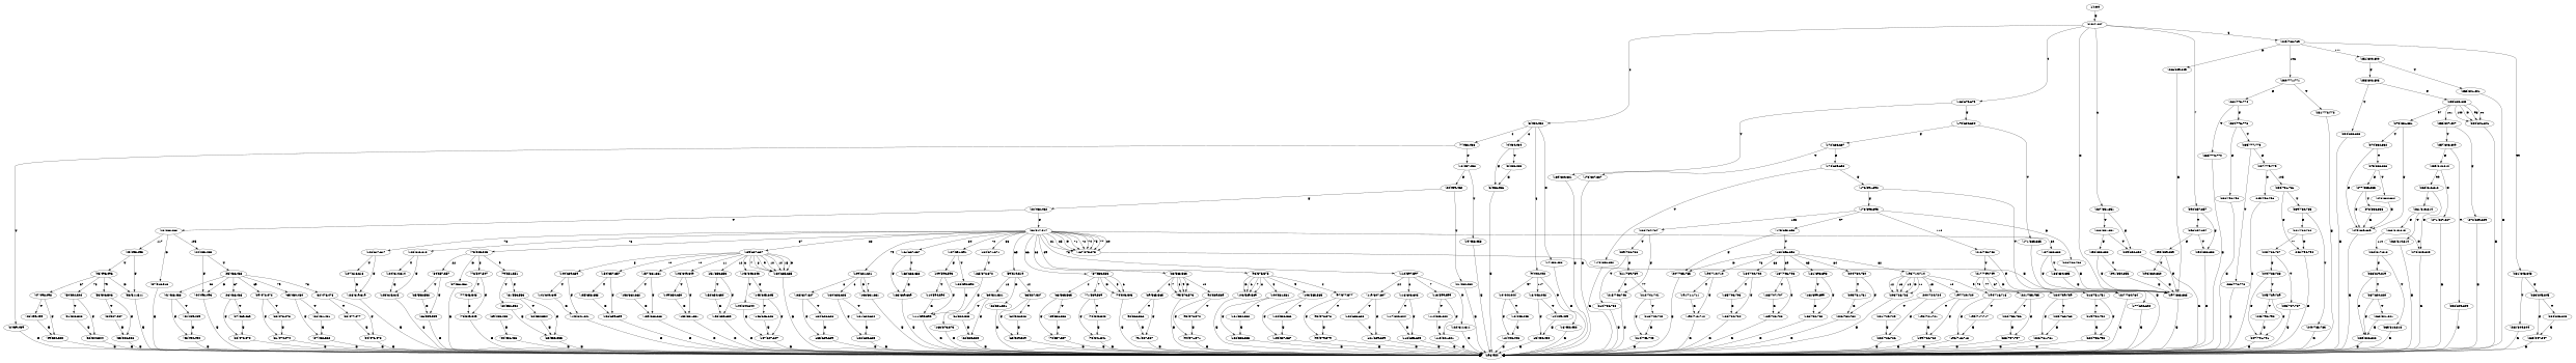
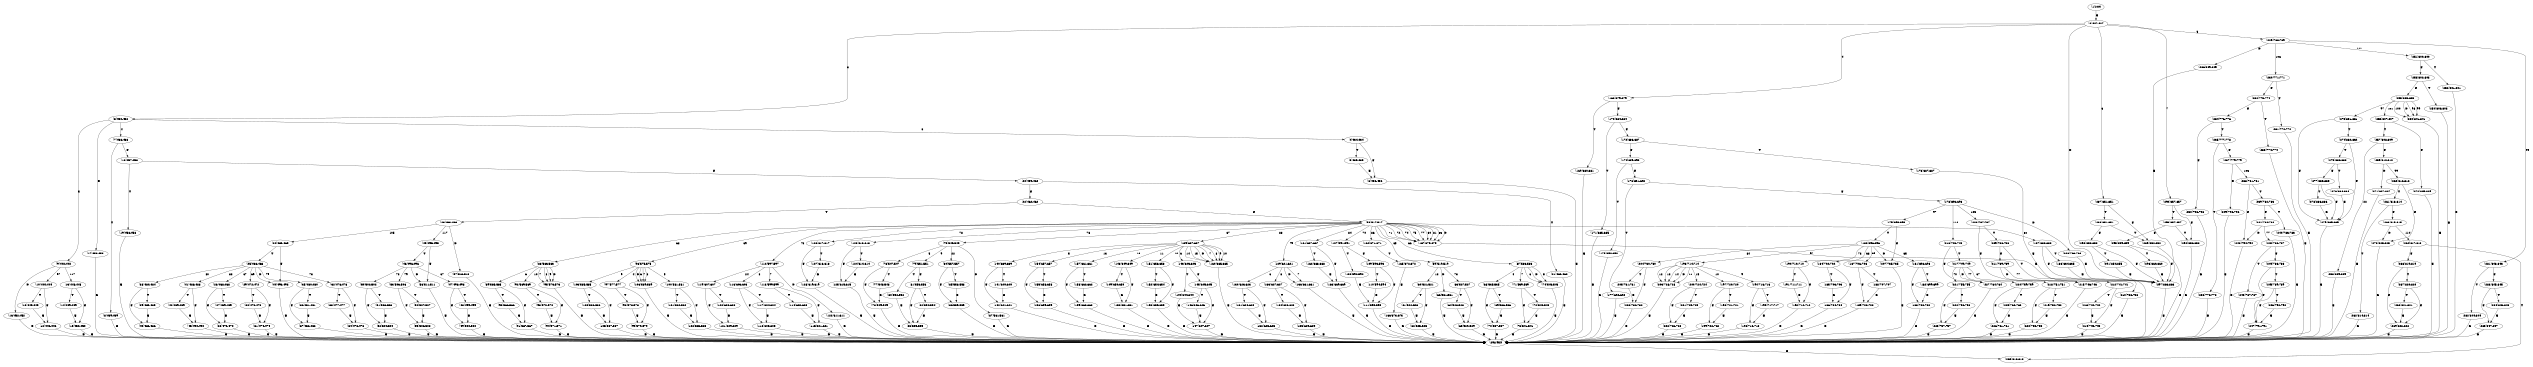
  digraph {
    fontname="DejaVu Serif"
    node [fontname="DejaVu Serif"]
    edge [fontname="DejaVu Serif"]
    n1 [label="(1)root"]
    n2 [label="(2)427-427"]
    n3 [label="(3)430-432"]
    n4 [label="(168)679-679"]
    n5 [label="(229)768-769"]
    n6 [label="(287)851-851"]
    n7 [label="(292)857-857"]
    n8 [label="(297)863-863"]
    n9 [label="(4)434-434"]
    n10 [label="(7)438-438"]
    n11 [label="(9)442-442"]
    n12 [label="(17)453-453"]
    n13 [label="(170)684-684"]
    n14 [label="(169)680-681"]
    n15 [label="(230)771-771"]
    n16 [label="(251)800-800"]
    n17 [label="(281)843-843"]
    n18 [label="(286)849-849"]
    n19 [label="(288)851-851"]
    n20 [label="(289)852-852"]
    n21 [label="(293)857-857"]
    n22 [label="(294)858-858"]
    n23 [label="(298)exit"]
    n24 [label="(5)435-435"]
    n25 [label="(6)436-436"]
    n26 [label="(8)439-439"]
    n27 [label="(18)457-458"]
    n28 [label="(10)444-444"]
    n29 [label="(13)448-448"]
    n30 [label="(16)452-452"]
    n31 [label="(19)458-458"]
    n32 [label="(20)459-460"]
    n33 [label="(10)445-445"]
    n34 [label="(12)446-446"]
    n35 [label="(14)449-449"]
    n36 [label="(15)450-450"]
    n37 [label="(21)460-460"]
    n38 [label="(22)462-462"]
    n39 [label="(23)463-463"]
    n40 [label="(58)517-517"]
    n41 [label="(24)465-465"]
    n42 [label="(45)495-495"]
    n43 [label="(57)513-513"]
    n44 [label="(25)466-466"]
    n45 [label="(44)493-493"]
    n46 [label="(46)496-496"]
    n47 [label="(56)511-511"]
    n48 [label="(59)519-519"]
    n49 [label="(67)533-533"]
    n50 [label="(75)545-545"]
    n51 [label="(88)563-563"]
    n52 [label="(96)575-575"]
    n53 [label="(107)591-591"]
    n54 [label="(112)597-597"]
    n55 [label="(126)617-617"]
    n56 [label="(123)613-613"]
    n57 [label="(137)633-633"]
    n58 [label="(139)637-637"]
    n59 [label="(129)621-621"]
    n60 [label="(161)667-667"]
    n61 [label="(167)675-675"]
    n62 [label="(164)671-671"]
    n63 [label="(26)468-468"]
    n64 [label="(29)472-472"]
    n65 [label="(35)480-480"]
    n66 [label="(32)476-476"]
+   n67 [label="(38)484-484"]
    n68 [label="(41)488-488"]
    n69 [label="(27)469-469"]
    n70 [label="(28)470-470"]
    n71 [label="(31)474-474"]
    n72 [label="(30)473-473"]
    n73 [label="(36)481-481"]
-   n74 [label="(37)482-582"]
+   n74 [label="(37)482-482"]
    n75 [label="(34)478-478"]
    n76 [label="(33)477-477"]
    n77 [label="(39)485-485"]
    n78 [label="(40)486-486"]
    n79 [label="(42)489-489"]
    n80 [label="(43)490-490"]
    n81 [label="(47)498-498"]
    n82 [label="(50)502-502"]
    n83 [label="(53)506-506"]
    n84 [label="(49)500-500"]
    n85 [label="(48)499-499"]
    n86 [label="(51)503-503"]
    n87 [label="(52)504-504"]
    n88 [label="(55)508-508"]
    n89 [label="(54)507-507"]
    n90 [label="(63)527-527"]
    n91 [label="(60)521-521"]
    n92 [label="(66)531-531"]
    n93 [label="(64)528-528"]
    n94 [label="(65)529-529"]
    n95 [label="(62)525-525"]
    n96 [label="(61)522-523"]
    n97 [label="(68)535-535"]
    n98 [label="(71)539-539"]
    n99 [label="(74)543-543"]
    n100 [label="(76)547-547"]
    n101 [label="(79)551-551"]
    n102 [label="(84)557-557"]
    n103 [label="(87)561-561"]
    n104 [label="(92)569-569"]
    n105 [label="(95)573-573"]
    n106 [label="(89)565-565"]
    n107 [label="(103)585-585"]
    n108 [label="(100)581-581"]
    n109 [label="(97)577-577"]
    n110 [label="(106)589-589"]
    n111 [label="(108)592-592"]
    n112 [label="(109)593-593"]
    n113 [label="(119)607-607"]
    n114 [label="(116)603-603"]
    n115 [label="(113)599-599"]
    n116 [label="(122)611-611"]
    n117 [label="(127)618-618"]
    n118 [label="(128)619-619"]
    n119 [label="(125)615-615"]
    n120 [label="(124)614-614"]
    n121 [label="(138)634-635"]
    n122 [label="(140)639-639"]
    n123 [label="(143)643-643"]
    n124 [label="(154)657-657"]
    n125 [label="(157)661-661"]
    n126 [label="(148)649-649"]
    n127 [label="(151)653-653"]
    n128 [label="(160)665-665"]
    n129 [label="(136)631-631"]
    n130 [label="(130)623-623"]
    n131 [label="(133)627-627"]
    n132 [label="(163)669-669"]
    n133 [label="(162)668-668"]
    n134 [label="(165)672-672"]
    n135 [label="(69)536-536"]
    n136 [label="(70)537-537"]
    n137 [label="(72)540-540"]
    n138 [label="(73)541-541"]
    n139 [label="(77)548-548"]
    n140 [label="(78)549-549"]
    n141 [label="(81)553-553"]
    n142 [label="(80)552-552"]
    n143 [label="(83)555-555"]
    n144 [label="(82)554-554"]
    n145 [label="(85)558-558"]
    n146 [label="(86)559-559"]
    n147 [label="(93)570-570"]
    n148 [label="(94)571-571"]
    n149 [label="(91)567-567"]
    n150 [label="(90)566-566"]
    n151 [label="(102)583-583"]
    n152 [label="(104)586-586"]
    n153 [label="(105)587-587"]
    n154 [label="(101)582-582"]
    n155 [label="(98)578-578"]
    n156 [label="(99)579-579"]
    n157 [label="(110)594-594"]
    n158 [label="(111)595-595"]
    n159 [label="(121)609-609"]
    n160 [label="(120)608-608"]
    n161 [label="(118)605-605"]
    n162 [label="(117)604-604"]
    n163 [label="(115)601-601"]
    n164 [label="(114)600-600"]
    n165 [label="(141)640-640"]
    n166 [label="(142)641-641"]
    n167 [label="(144)644-644"]
    n168 [label="(145)645-645"]
    n169 [label="(155)658-658"]
    n170 [label="(156)659-659"]
    n171 [label="(158)662-662"]
    n172 [label="(159)663-663"]
    n173 [label="(149)650-650"]
    n174 [label="(150)651-651"]
    n175 [label="(152)654-654"]
    n176 [label="(153)655-655"]
    n177 [label="(147)647-647"]
    n178 [label="(146)646-646"]
    n179 [label="(131)624-624"]
    n180 [label="(132)625-625"]
    n181 [label="(135)629-629"]
    n182 [label="(134)628-628"]
    n183 [label="(171)685-685"]
    n184 [label="(172)686-687"]
    n185 [label="(174)689-690"]
    n186 [label="(173)687-687"]
    n187 [label="(175)690-690"]
    n188 [label="(176)691-692"]
    n189 [label="(178)693-693"]
    n190 [label="(177)692-692"]
    n191 [label="(166)673-673"]
    n192 [label="(186)704-704"]
    n193 [label="(187)706-706"]
    n194 [label="(188)707-707"]
    n195 [label="(189)708-708"]
    n196 [label="(184)702-702"]
    n197 [label="(185)703-703"]
    n198 [label="(190)710-710"]
    n199 [label="(191)711-711"]
    n200 [label="(192)712-712"]
    n201 [label="(179)695-695"]
    n202 [label="(216)748-748"]
    n203 [label="(208)737-737"]
    n204 [label="(228)766-766"]
    n205 [label="(180)696-696"]
    n206 [label="(207)735-735"]
    n207 [label="(217)749-749"]
    n208 [label="(227)764-764"]
    n209 [label="(215)746-746"]
    n210 [label="(209)738-738"]
    n211 [label="(181)698-698"]
    n212 [label="(204)730-730"]
    n213 [label="(193)714-714"]
    n214 [label="(182)699-699"]
    n215 [label="(183)700-700"]
    n216 [label="(205)731-731"]
    n217 [label="(206)732-732"]
    n218 [label="(200)724-724"]
    n219 [label="(203)728-728"]
    n220 [label="(197)720-720"]
    n221 [label="(194)716-716"]
    n222 [label="(201)725-725"]
    n223 [label="(202)726-726"]
    n224 [label="(199)722-722"]
    n225 [label="(198)721-721"]
    n226 [label="(196)718-718"]
    n227 [label="(195)717-717"]
    n228 [label="(220)753-753"]
    n229 [label="(221)755-755"]
    n230 [label="(222)756-756"]
    n231 [label="(223)757-757"]
    n232 [label="(218)751-751"]
    n233 [label="(224)759-759"]
    n234 [label="(219)752-752"]
    n235 [label="(226)761-761"]
    n236 [label="(225)760-760"]
    n237 [label="(212)741-741"]
    n238 [label="(213)742-742"]
    n239 [label="(214)743-743"]
    n240 [label="(210)738-738"]
    n241 [label="(211)739-739"]
    n242 [label="(239)782-783"]
    n243 [label="(240)783-783"]
    n244 [label="(241)784-784"]
    n245 [label="(248)794-794"]
    n246 [label="(242)786-787"]
    n247 [label="(238)781-781"]
    n248 [label="(237)779-779"]
    n249 [label="(249)796-796"]
    n250 [label="(236)778-778"]
    n251 [label="(235)777-778"]
    n252 [label="(234)776-776"]
    n253 [label="(250)798-798"]
    n254 [label="(233)774-774"]
    n255 [label="(232)773-774"]
    n256 [label="(231)772-772"]
    n257 [label="(252)801-801"]
    n258 [label="(253)802-803"]
    n259 [label="(283)845-845"]
    n260 [label="(282)844-844"]
    n261 [label="(254)803-803"]
    n262 [label="(255)805-805"]
    n263 [label="(273)831-831"]
    n264 [label="(280)841-841"]
    n265 [label="(256)807-807"]
    n266 [label="(274)832-832"]
    n267 [label="(279)839-839"]
    n268 [label="(272)829-829"]
    n269 [label="(257)808-809"]
    n270 [label="(246)790-790"]
    n271 [label="(247)791-791"]
    n272 [label="(244)788-788"]
    n273 [label="(245)789-789"]
    n274 [label="(243)787-787"]
    n275 [label="(275)833-833"]
    n276 [label="(277)835-835"]
    n277 [label="(276)834-834"]
    n278 [label="(278)836-836"]
    n279 [label="(285)847-847"]
    n280 [label="(284)846-846"]
    n281 [label="(290)853-853"]
    n282 [label="(258)809-809"]
    n283 [label="(259)810-810"]
    n284 [label="(260)812-812"]
    n285 [label="(271)827-827"]
    n286 [label="(270)825-825"]
    n287 [label="(261)813-814"]
    n288 [label="(262)814-814"]
    n289 [label="(263)815-815"]
    n290 [label="(264)817-818"]
    n291 [label="(266)819-819"]
    n292 [label="(265)818-818"]
    n293 [label="(267)820-820"]
    n294 [label="(269)822-822"]
    n295 [label="(268)821-821"]
    n296 [label="(291)854-855"]
    n297 [label="(295)859-859"]
    n298 [label="(296)860-860"]
    n1 -> n2 [label=E]
    n2 -> n3 [label=3]
    n2 -> n4 [label=4]
    n2 -> n5 [label=5]
    n2 -> n6 [label=6]
    n2 -> n7 [label=7]
    n2 -> n8 [label=D]
    n3 -> n9 [label=3]
    n3 -> n10 [label=4]
    n3 -> n11 [label=5]
    n3 -> n12 [label=D]
    n4 -> n13 [label=F]
    n4 -> n14 [label=T]
    n5 -> n15 [label=106]
    n5 -> n16 [label=111]
    n5 -> n17 [label=99]
    n5 -> n18 [label=D]
    n6 -> n19 [label=T]
    n6 -> n20 [label=F]
    n7 -> n21 [label=T]
    n7 -> n22 [label=F]
    n8 -> n23 [label=E]
    n9 -> n24 [label=T]
    n9 -> n25 [label=F]
    n10 -> n26 [label=T]
    n10 -> n27 [label=F]
    n11 -> n28 [label=97]
    n11 -> n29 [label=117]
    n11 -> n30 [label=D]
    n12 -> n23 [label=E]
    n13 -> n183 [label=T]
    n13 -> n184 [label=F]
    n14 -> n23 [label=E]
    n15 -> n255 [label=F]
    n15 -> n256 [label=T]
    n16 -> n257 [label=T]
    n16 -> n258 [label=F]
    n17 -> n259 [label=F]
    n17 -> n260 [label=T]
    n18 -> n8 [label=E]
    n19 -> n20 [label=T]
    n19 -> n281 [label=F]
    n20 -> n23 [label=E]
    n21 -> n22 [label=T]
    n21 -> n297 [label=F]
    n22 -> n23 [label=E]
    n24 -> n25 [label=E]
    n25 -> n23 [label=E]
    n26 -> n23 [label=E]
    n27 -> n31 [label=T]
    n27 -> n32 [label=F]
    n28 -> n33 [label=T]
    n28 -> n34 [label=F]
    n29 -> n35 [label=T]
    n29 -> n36 [label=F]
    n30 -> n23 [label=E]
    n31 -> n23 [label=E]
    n32 -> n37 [label=T]
    n32 -> n38 [label=F]
    n33 -> n34 [label=E]
    n34 -> n23 [label=E]
    n35 -> n36 [label=E]
    n36 -> n23 [label=E]
    n37 -> n23 [label=E]
    n38 -> n39 [label=T]
    n38 -> n40 [label=F]
    n39 -> n41 [label=105]
    n39 -> n42 [label=117]
    n39 -> n43 [label=D]
    n40 -> n48 [label=65]
    n40 -> n49 [label=66]
    n40 -> n50 [label=67]
    n40 -> n51 [label=68]
    n40 -> n52 [label=69]
    n40 -> n53 [label=70]
    n40 -> n54 [label=73]
    n40 -> n55 [label=78]
    n40 -> n56 [label=76]
    n40 -> n57 [label=82]
    n40 -> n58 [label=83]
    n40 -> n59 [label=79]
    n40 -> n60 [label=84]
    n40 -> n61 [label=71]
    n40 -> n61 [label=72]
    n40 -> n61 [label=74]
    n40 -> n61 [label=75]
    n40 -> n61 [label=77]
    n40 -> n61 [label=80]
    n40 -> n61 [label=81]
    n40 -> n61 [label=85]
    n40 -> n61 [label=D]
    n40 -> n62 [label=86]
    n41 -> n44 [label=T]
    n41 -> n45 [label=F]
    n42 -> n46 [label=T]
    n42 -> n47 [label=F]
    n43 -> n23 [label=E]
    n44 -> n45 [label=D]
    n44 -> n63 [label=67]
    n44 -> n64 [label=69]
    n44 -> n65 [label=79]
    n44 -> n66 [label=73]
+   n44 -> n67 [label=80]
    n44 -> n68 [label=83]
    n45 -> n23 [label=E]
    n46 -> n47 [label=D]
    n46 -> n81 [label=67]
    n46 -> n82 [label=73]
    n46 -> n83 [label=79]
    n47 -> n23 [label=E]
-   n48 -> n90 [label=14]
+   n48 -> n90 [label=73]
    n48 -> n91 [label=13]
    n48 -> n92 [label=D]
    n49 -> n97 [label=4]
    n49 -> n98 [label=7]
    n49 -> n99 [label=5]
    n49 -> n99 [label=6]
    n49 -> n99 [label=D]
    n50 -> n100 [label=5]
    n50 -> n101 [label=9]
    n50 -> n102 [label=22]
    n50 -> n103 [label=D]
    n51 -> n104 [label=10]
    n51 -> n105 [label=7]
    n51 -> n105 [label=8]
    n51 -> n105 [label=9]
    n51 -> n105 [label=D]
    n51 -> n106 [label=6]
    n52 -> n107 [label=9]
    n52 -> n108 [label=5]
    n52 -> n109 [label=4]
    n52 -> n110 [label=6]
    n52 -> n110 [label=7]
    n52 -> n110 [label=8]
    n52 -> n110 [label=D]
    n53 -> n111 [label=T]
    n53 -> n112 [label=F]
    n54 -> n113 [label=24]
    n54 -> n114 [label=8]
    n54 -> n115 [label=7]
    n54 -> n116 [label=D]
    n55 -> n117 [label=T]
    n55 -> n118 [label=F]
    n56 -> n119 [label=F]
    n56 -> n120 [label=T]
    n57 -> n8 [label=F]
    n57 -> n121 [label=T]
    n58 -> n122 [label=5]
    n58 -> n123 [label=6]
    n58 -> n124 [label=13]
    n58 -> n125 [label=16]
    n58 -> n126 [label=11]
    n58 -> n127 [label=12]
    n58 -> n128 [label=7]
    n58 -> n128 [label=8]
    n58 -> n128 [label=9]
    n58 -> n128 [label=10]
    n58 -> n128 [label=14]
    n58 -> n128 [label=15]
    n58 -> n128 [label=D]
    n59 -> n129 [label=7]
    n59 -> n129 [label=D]
    n59 -> n130 [label=6]
    n59 -> n131 [label=8]
    n60 -> n132 [label=F]
    n60 -> n133 [label=T]
    n61 -> n8 [label=E]
    n62 -> n134 [label=T]
    n63 -> n69 [label=T]
    n63 -> n70 [label=F]
    n64 -> n71 [label=F]
    n64 -> n72 [label=T]
    n65 -> n73 [label=T]
    n65 -> n74 [label=F]
    n66 -> n75 [label=F]
    n66 -> n76 [label=T]
+   n67 -> n77 [label=T]
+   n67 -> n78 [label=F]
    n68 -> n79 [label=T]
    n68 -> n80 [label=F]
    n69 -> n70 [label=E]
    n70 -> n23 [label=E]
    n71 -> n23 [label=E]
    n72 -> n71 [label=E]
    n73 -> n74 [label=E]
    n74 -> n23 [label=E]
    n75 -> n23 [label=E]
    n76 -> n75 [label=E]
    n77 -> n78 [label=E]
    n78 -> n23 [label=E]
    n79 -> n80 [label=E]
    n80 -> n23 [label=E]
    n81 -> n84 [label=F]
    n81 -> n85 [label=T]
    n82 -> n86 [label=T]
    n82 -> n87 [label=F]
    n83 -> n88 [label=F]
    n83 -> n89 [label=T]
    n84 -> n23 [label=E]
    n85 -> n84 [label=E]
    n86 -> n87 [label=E]
    n87 -> n23 [label=E]
    n88 -> n23 [label=E]
    n89 -> n88 [label=E]
    n90 -> n93 [label=T]
    n90 -> n94 [label=F]
    n91 -> n95 [label=F]
    n91 -> n96 [label=T]
    n92 -> n23 [label=E]
    n93 -> n94 [label=E]
    n94 -> n23 [label=E]
    n95 -> n23 [label=E]
    n96 -> n95 [label=E]
    n97 -> n135 [label=T]
    n97 -> n136 [label=F]
    n98 -> n137 [label=T]
    n98 -> n138 [label=F]
    n99 -> n23 [label=E]
    n100 -> n139 [label=T]
    n100 -> n140 [label=F]
    n101 -> n141 [label=F]
    n101 -> n142 [label=T]
    n102 -> n145 [label=T]
    n102 -> n146 [label=F]
    n103 -> n23 [label=E]
    n104 -> n147 [label=T]
    n104 -> n148 [label=F]
    n105 -> n23 [label=E]
    n106 -> n149 [label=F]
    n106 -> n150 [label=T]
    n107 -> n152 [label=T]
    n107 -> n153 [label=F]
    n108 -> n151 [label=F]
    n108 -> n154 [label=T]
    n109 -> n155 [label=T]
    n109 -> n156 [label=F]
    n110 -> n23 [label=E]
    n111 -> n158 [label=E]
    n112 -> n157 [label=T]
    n112 -> n158 [label=F]
    n113 -> n159 [label=F]
    n113 -> n160 [label=T]
    n114 -> n161 [label=F]
    n114 -> n162 [label=T]
    n115 -> n163 [label=F]
    n115 -> n164 [label=T]
    n116 -> n23 [label=E]
    n117 -> n118 [label=E]
    n118 -> n23 [label=E]
    n119 -> n23 [label=E]
    n120 -> n119 [label=E]
    n121 -> n8 [label=E]
    n122 -> n165 [label=T]
    n122 -> n166 [label=F]
    n123 -> n167 [label=T]
    n123 -> n168 [label=F]
    n124 -> n169 [label=T]
    n124 -> n170 [label=F]
    n125 -> n171 [label=T]
    n125 -> n172 [label=F]
    n126 -> n173 [label=T]
    n126 -> n174 [label=F]
    n127 -> n175 [label=T]
    n127 -> n176 [label=F]
    n128 -> n23 [label=E]
    n129 -> n23 [label=E]
    n130 -> n179 [label=T]
    n130 -> n180 [label=F]
    n131 -> n181 [label=F]
    n131 -> n182 [label=T]
    n132 -> n23 [label=E]
    n133 -> n132 [label=E]
    n134 -> n191 [label=E]
    n135 -> n136 [label=E]
    n136 -> n23 [label=E]
    n137 -> n138 [label=E]
    n138 -> n23 [label=E]
    n139 -> n140 [label=E]
    n140 -> n23 [label=E]
    n141 -> n143 [label=F]
    n141 -> n144 [label=T]
    n142 -> n143 [label=E]
    n143 -> n23 [label=E]
    n144 -> n143 [label=E]
    n145 -> n146 [label=E]
    n146 -> n23 [label=E]
    n147 -> n148 [label=E]
    n148 -> n23 [label=E]
    n149 -> n23 [label=E]
    n150 -> n149 [label=E]
    n151 -> n23 [label=E]
    n152 -> n153 [label=E]
    n153 -> n23 [label=E]
    n154 -> n151 [label=E]
    n155 -> n156 [label=E]
    n156 -> n23 [label=E]
    n157 -> n158 [label=E]
    n158 -> n23 [label=E]
    n159 -> n23 [label=E]
    n160 -> n159 [label=E]
    n161 -> n23 [label=E]
    n162 -> n161 [label=E]
    n163 -> n23 [label=E]
    n164 -> n163 [label=E]
    n165 -> n166 [label=E]
    n166 -> n23 [label=E]
    n167 -> n177 [label=E]
    n168 -> n177 [label=F]
    n168 -> n178 [label=T]
    n169 -> n170 [label=E]
    n170 -> n23 [label=E]
    n171 -> n172 [label=E]
    n172 -> n23 [label=E]
    n173 -> n174 [label=E]
    n174 -> n23 [label=E]
    n175 -> n176 [label=E]
    n176 -> n23 [label=E]
    n177 -> n23 [label=E]
    n178 -> n177 [label=E]
    n179 -> n180 [label=E]
    n180 -> n23 [label=E]
    n181 -> n23 [label=E]
    n182 -> n181 [label=E]
    n183 -> n23 [label=E]
    n184 -> n185 [label=F]
    n184 -> n186 [label=T]
    n185 -> n187 [label=T]
    n185 -> n188 [label=F]
    n186 -> n23 [label=E]
    n187 -> n23 [label=E]
    n188 -> n189 [label=F]
    n188 -> n190 [label=T]
    n189 -> n201 [label=97]
    n189 -> n202 [label=114]
    n189 -> n203 [label=105]
    n189 -> n204 [label=D]
    n190 -> n23 [label=E]
    n191 -> n23 [label=E]
    n192 -> n23 [label=E]
    n193 -> n194 [label=T]
    n193 -> n195 [label=F]
    n194 -> n195 [label=E]
    n195 -> n23 [label=E]
    n196 -> n192 [label=F]
    n196 -> n197 [label=T]
    n197 -> n192 [label=E]
    n198 -> n199 [label=T]
    n198 -> n200 [label=F]
    n199 -> n200 [label=E]
    n200 -> n23 [label=E]
    n201 -> n205 [label=T]
    n201 -> n206 [label=F]
    n202 -> n207 [label=T]
    n202 -> n208 [label=F]
    n203 -> n209 [label=F]
    n203 -> n210 [label=T]
    n204 -> n8 [label=E]
    n205 -> n193 [label=69]
    n205 -> n196 [label=68]
    n205 -> n198 [label=73]
    n205 -> n206 [label=D]
    n205 -> n211 [label=65]
    n205 -> n212 [label=84]
-   n205 -> n213 [label=82]
+   n205 -> n213 [label=97]
    n206 -> n23 [label=E]
    n207 -> n208 [label=D]
    n207 -> n229 [label=70]
    n207 -> n232 [label=67]
    n207 -> n233 [label=77]
    n208 -> n23 [label=E]
    n209 -> n23 [label=E]
    n210 -> n240 [label=T]
    n210 -> n241 [label=F]
    n211 -> n214 [label=T]
    n211 -> n215 [label=F]
    n212 -> n216 [label=T]
    n212 -> n217 [label=F]
    n213 -> n218 [label=15]
    n213 -> n219 [label=11]
    n213 -> n219 [label=12]
    n213 -> n219 [label=13]
    n213 -> n219 [label=14]
    n213 -> n219 [label=D]
    n213 -> n220 [label=10]
    n213 -> n221 [label=9]
    n214 -> n215 [label=E]
    n215 -> n23 [label=E]
    n216 -> n217 [label=E]
    n217 -> n23 [label=E]
    n218 -> n222 [label=T]
    n218 -> n223 [label=F]
    n219 -> n23 [label=E]
    n220 -> n224 [label=F]
    n220 -> n225 [label=T]
    n221 -> n226 [label=F]
    n221 -> n227 [label=T]
    n222 -> n223 [label=E]
    n223 -> n23 [label=E]
    n224 -> n23 [label=E]
    n225 -> n224 [label=E]
    n226 -> n23 [label=E]
    n227 -> n226 [label=E]
    n228 -> n23 [label=E]
    n229 -> n230 [label=T]
    n229 -> n231 [label=F]
    n230 -> n231 [label=E]
    n231 -> n23 [label=E]
    n232 -> n228 [label=F]
    n232 -> n234 [label=T]
    n233 -> n235 [label=F]
    n233 -> n236 [label=T]
    n234 -> n228 [label=E]
    n235 -> n23 [label=E]
    n236 -> n235 [label=E]
    n237 -> n238 [label=T]
    n237 -> n239 [label=F]
    n238 -> n239 [label=E]
    n239 -> n23 [label=E]
    n240 -> n23 [label=E]
    n241 -> n209 [label=D]
    n241 -> n237 [label=77]
    n242 -> n243 [label=T]
    n242 -> n244 [label=F]
    n243 -> n23 [label=E]
    n244 -> n245 [label=D]
    n244 -> n246 [label=77]
    n245 -> n23 [label=E]
    n246 -> n272 [label=F]
    n246 -> n274 [label=T]
    n247 -> n242 [label=T]
    n247 -> n245 [label=F]
    n248 -> n247 [label=105]
    n248 -> n249 [label=D]
    n249 -> n23 [label=E]
    n250 -> n23 [label=E]
    n251 -> n248 [label=F]
    n251 -> n250 [label=T]
    n252 -> n251 [label=T]
    n252 -> n253 [label=F]
    n253 -> n23 [label=E]
    n254 -> n23 [label=E]
    n255 -> n252 [label=F]
    n255 -> n254 [label=T]
    n256 -> n23 [label=E]
    n257 -> n23 [label=E]
    n258 -> n261 [label=T]
    n258 -> n262 [label=F]
    n259 -> n279 [label=F]
    n259 -> n280 [label=T]
    n260 -> n23 [label=E]
    n261 -> n23 [label=E]
    n262 -> n263 [label=97]
    n262 -> n264 [label=98]
    n262 -> n264 [label=99]
    n262 -> n264 [label=100]
    n262 -> n264 [label=D]
    n262 -> n265 [label=101]
    n263 -> n266 [label=T]
    n263 -> n267 [label=F]
    n264 -> n23 [label=E]
    n265 -> n268 [label=F]
    n265 -> n269 [label=T]
    n266 -> n267 [label=F]
    n266 -> n275 [label=T]
    n267 -> n23 [label=E]
    n268 -> n23 [label=E]
-   n269 -> n282 [label=T]
+   n269 -> n282 [label=22]
    n269 -> n283 [label=F]
    n270 -> n271 [label=E]
    n271 -> n23 [label=E]
    n272 -> n271 [label=F]
    n272 -> n273 [label=T]
    n273 -> n270 [label=T]
    n273 -> n271 [label=F]
    n274 -> n23 [label=E]
    n275 -> n276 [label=F]
    n275 -> n277 [label=T]
    n276 -> n267 [label=F]
    n276 -> n278 [label=T]
    n277 -> n267 [label=E]
    n278 -> n267 [label=E]
    n279 -> n23 [label=E]
    n280 -> n279 [label=E]
    n281 -> n8 [label=F]
    n281 -> n296 [label=T]
    n282 -> n23 [label=E]
    n283 -> n284 [label=99]
    n283 -> n285 [label=D]
    n284 -> n286 [label=F]
    n284 -> n287 [label=T]
    n285 -> n23 [label=E]
    n286 -> n23 [label=E]
    n287 -> n288 [label=T]
    n287 -> n289 [label=F]
    n288 -> n23 [label=E]
    n289 -> n286 [label=D]
    n289 -> n290 [label=114]
    n290 -> n291 [label=F]
    n290 -> n292 [label=T]
    n291 -> n293 [label=T]
    n291 -> n294 [label=F]
-   n292 -> n23 [label=E]
+   n23 -> n292 [label=E]
    n293 -> n294 [label=F]
    n293 -> n295 [label=T]
    n294 -> n23 [label=E]
    n295 -> n294 [label=E]
    n296 -> n8 [label=E]
    n297 -> n8 [label=F]
    n297 -> n298 [label=T]
    n298 -> n8 [label=E]
  }
